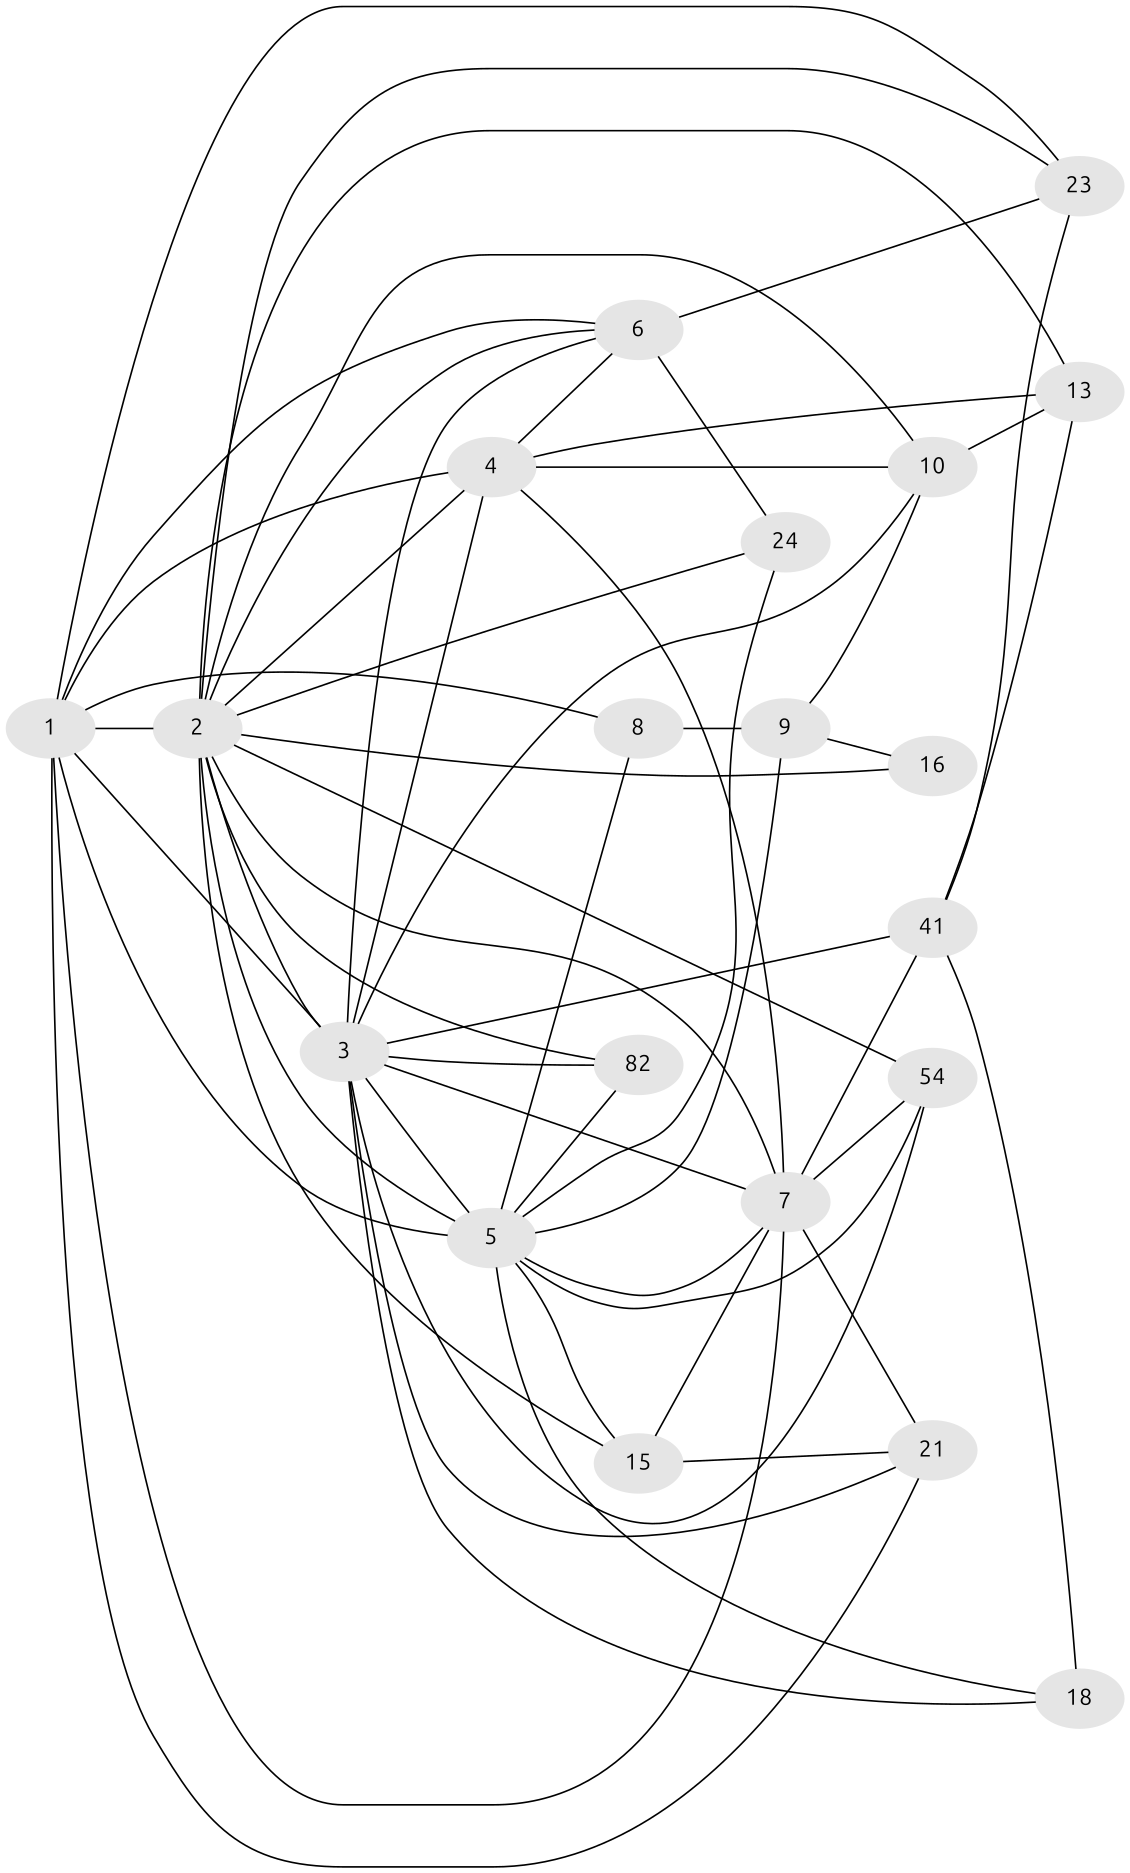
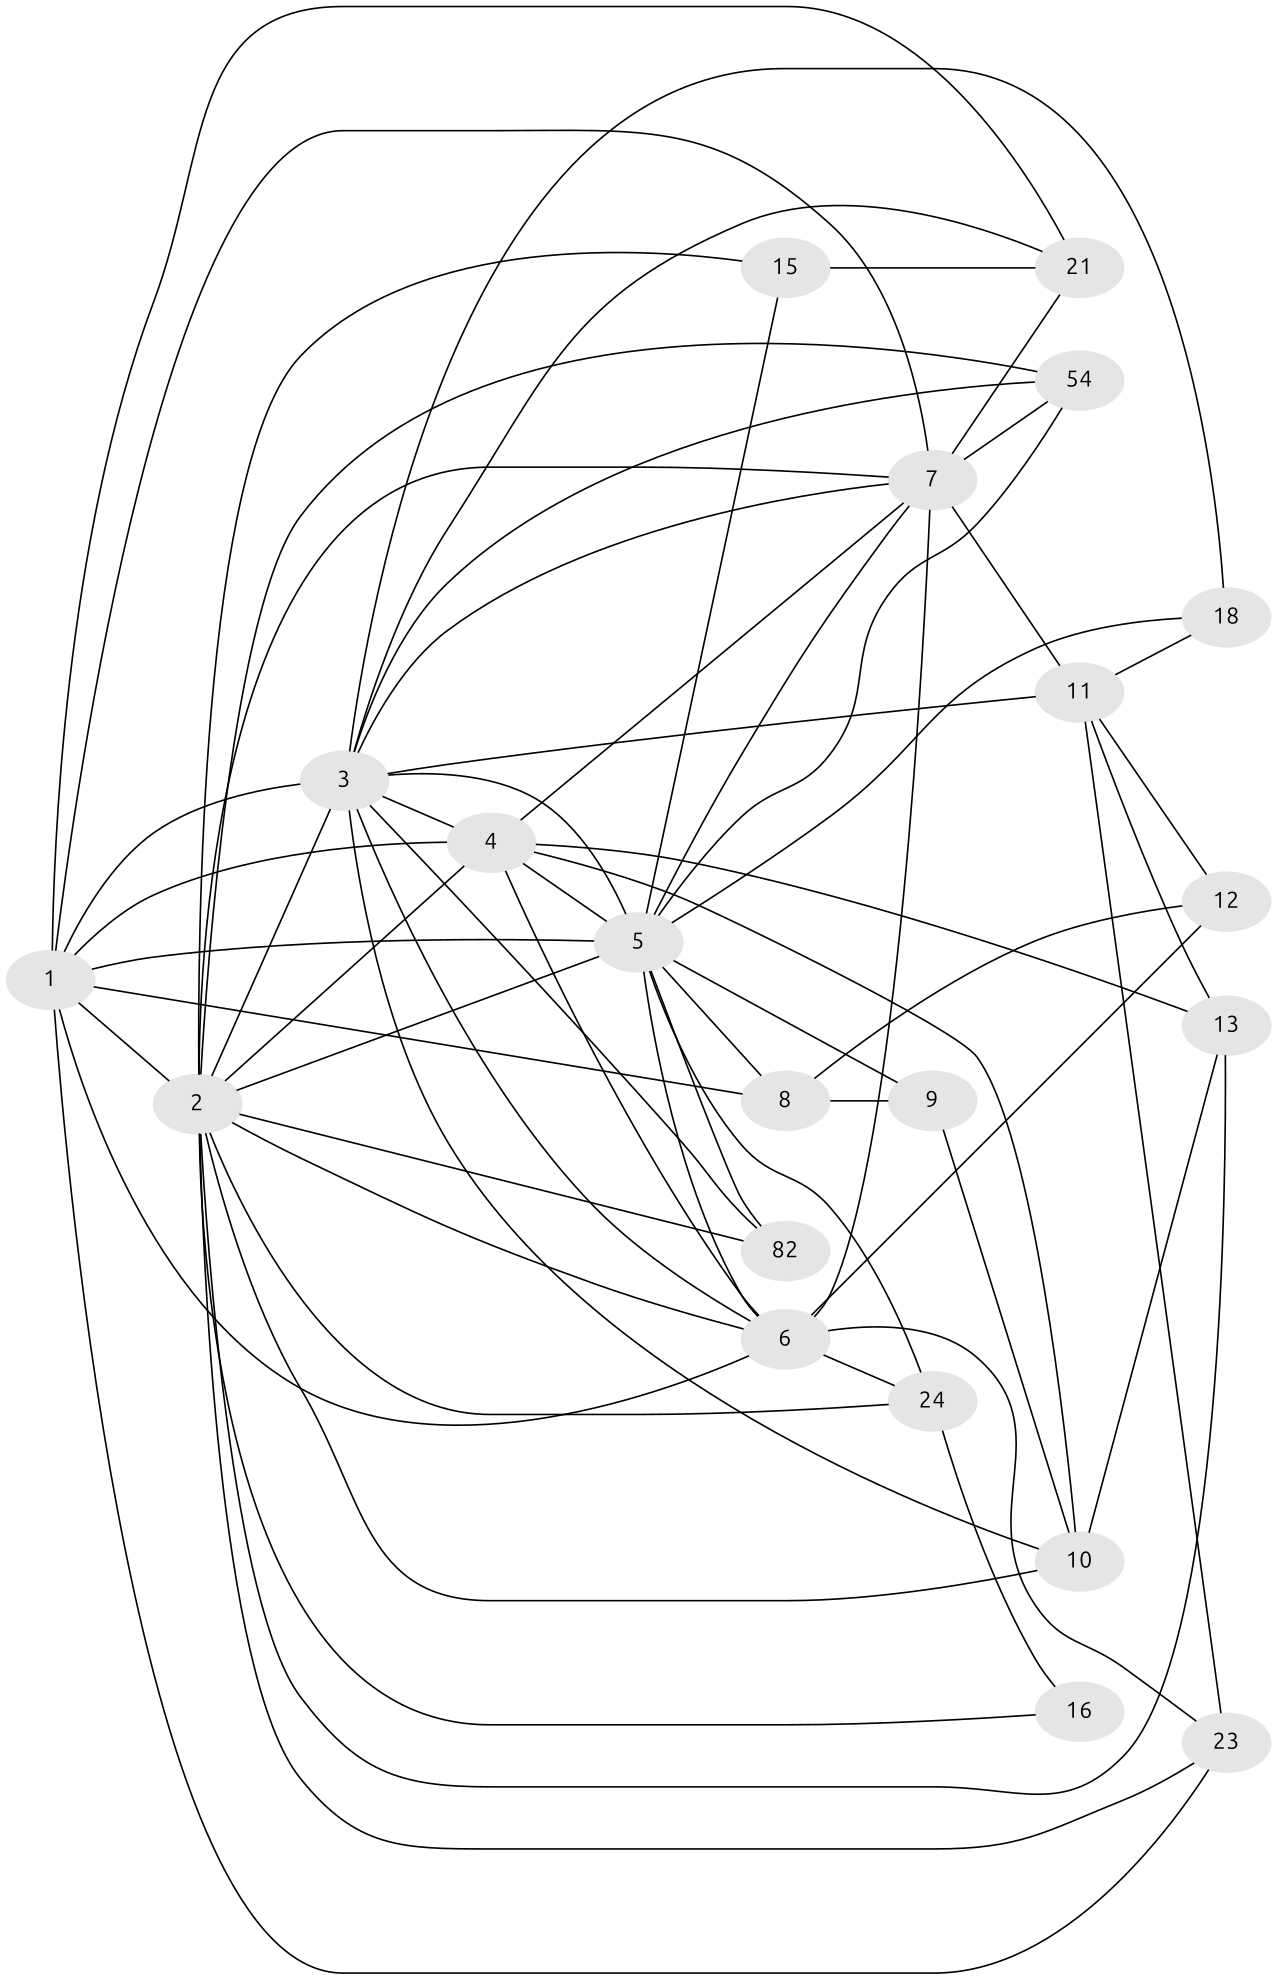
  graph {
    fontname=Ubuntu
    rankdir=LR
    node [color=gray90 fontname=Ubuntu style=filled]
    edge [fontname=Ubuntu weight=1.0]
    1
    2
    3
    4
    5
    6
    7
    8
    21
    23
    10
    13
    n13 [label=54]
    15
    16
    n16 [label=82]
    24
    18
-   11 [label=41]
+   11
    9
+   12
    1 -- 2 [weight=3.0]
    1 -- 3 [weight=2.0]
    1 -- 4
    1 -- 5 [weight=2.0]
    1 -- 6
    1 -- 7 [weight=2.0]
    1 -- 8 [weight=4.0]
    1 -- 21
    1 -- 23
    2 -- 3 [weight=3.0]
    2 -- 4 [weight=4.0]
    2 -- 5 [weight=8.0]
    2 -- 6 [weight=5.0]
    2 -- 7 [weight=4.0]
    2 -- 23
    2 -- 10 [weight=12.0]
    2 -- 13
    2 -- n13 [weight=3.0]
    2 -- 15 [weight=2.0]
    2 -- 16
    2 -- n16
    2 -- 24 [weight=2.0]
    3 -- 4 [weight=2.0]
    3 -- 5 [weight=2.0]
    3 -- 6
    3 -- 7
    3 -- 21
    3 -- 10 [weight=3.0]
    3 -- n13
    3 -- n16
    3 -- 18
    3 -- 11 [weight=4.0]
+   4 -- 5 [weight=3.0]
    4 -- 6
    4 -- 7
    4 -- 10
    4 -- 13 [weight=2.0]
+   5 -- 6 [weight=2.0]
    5 -- 7 [weight=2.0]
    5 -- 8 [weight=2.0]
    5 -- n13
    5 -- 15 [weight=2.0]
    5 -- n16
    5 -- 24
    5 -- 18 [weight=2.0]
    5 -- 9 [weight=2.0]
-   15 -- 7
+   6 -- 7
    6 -- 23
    6 -- 24
+   6 -- 12
    7 -- 21
    7 -- n13
    7 -- 11
    8 -- 9
+   8 -- 12
    10 -- 13
    15 -- 21 [weight=2.0]
    11 -- 23
    11 -- 13
    11 -- 18
+   11 -- 12
    9 -- 10
-   9 -- 16
+   24 -- 16
  }
